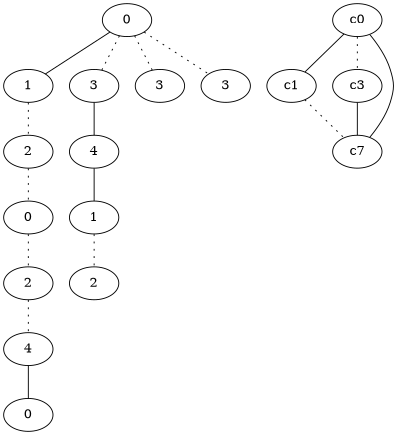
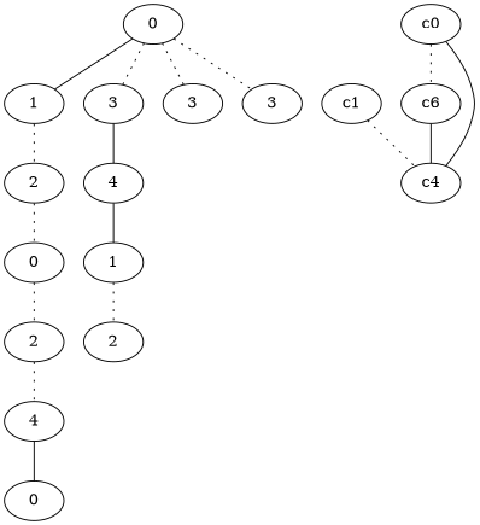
  graph {
    edge [style=dotted]
    n1 [label=0]
    n2 [label=1]
    n3 [label=3]
    n4 [label=3]
    n5 [label=3]
    n6 [label=2]
    n7 [label=4]
    n8 [label=0]
    n9 [label=2]
    n10 [label=4]
    n11 [label=0]
    n12 [label=1]
    n13 [label=2]
    c0
    c1
-   c3
-   c4 [label=c7]
+   c3 [label=c6]
+   c4
    n1 -- n2 [style=""]
    n1 -- n3
    n1 -- n4
    n1 -- n5
    n2 -- n6
    n3 -- n7 [style=""]
    n6 -- n8
    n7 -- n12 [style=""]
    n8 -- n9
    n9 -- n10
    n10 -- n11 [style=""]
    n12 -- n13
-   c0 -- c1 [style=""]
    c0 -- c3
    c0 -- c4 [style=""]
    c1 -- c4
    c3 -- c4 [style=""]
  }
